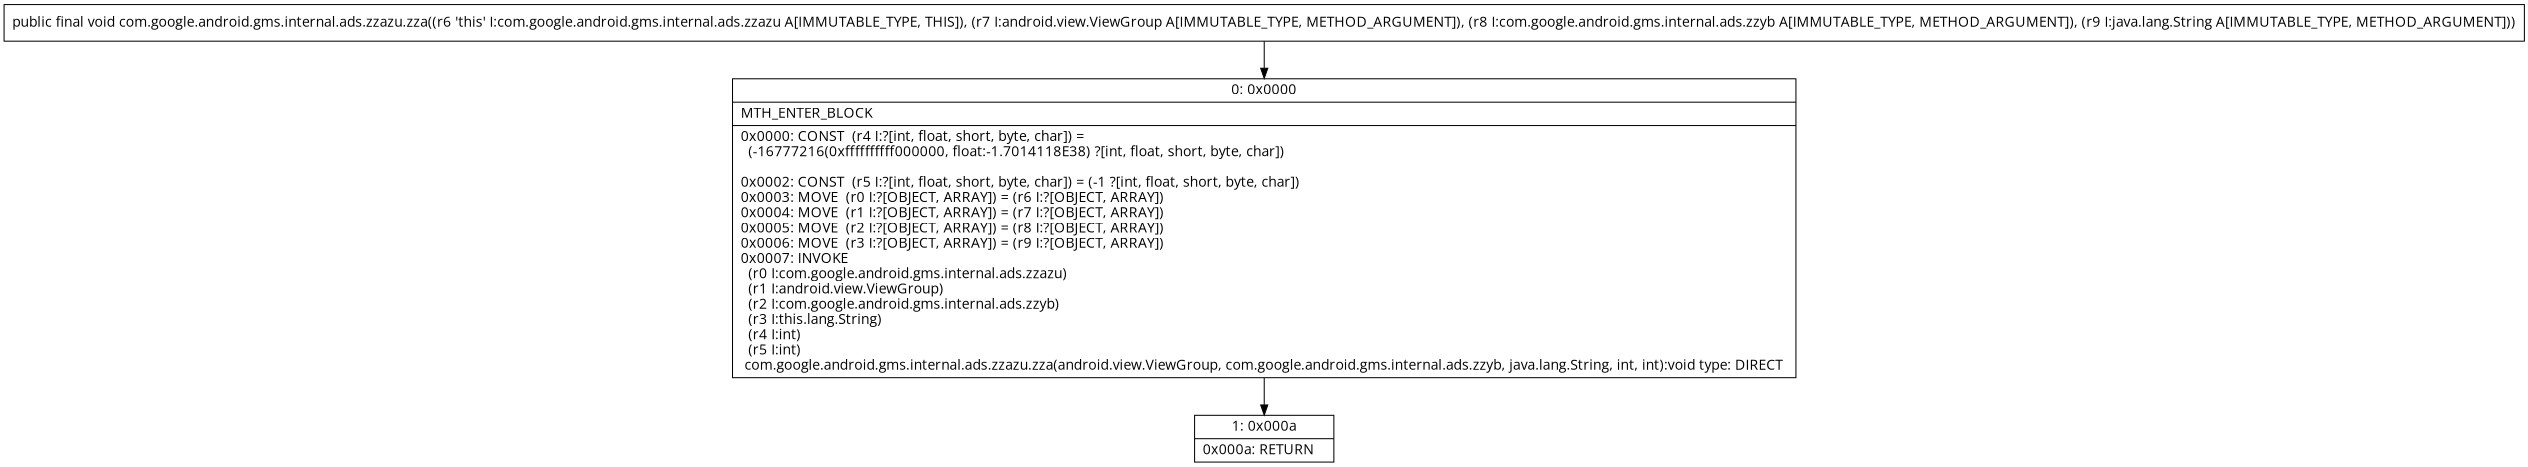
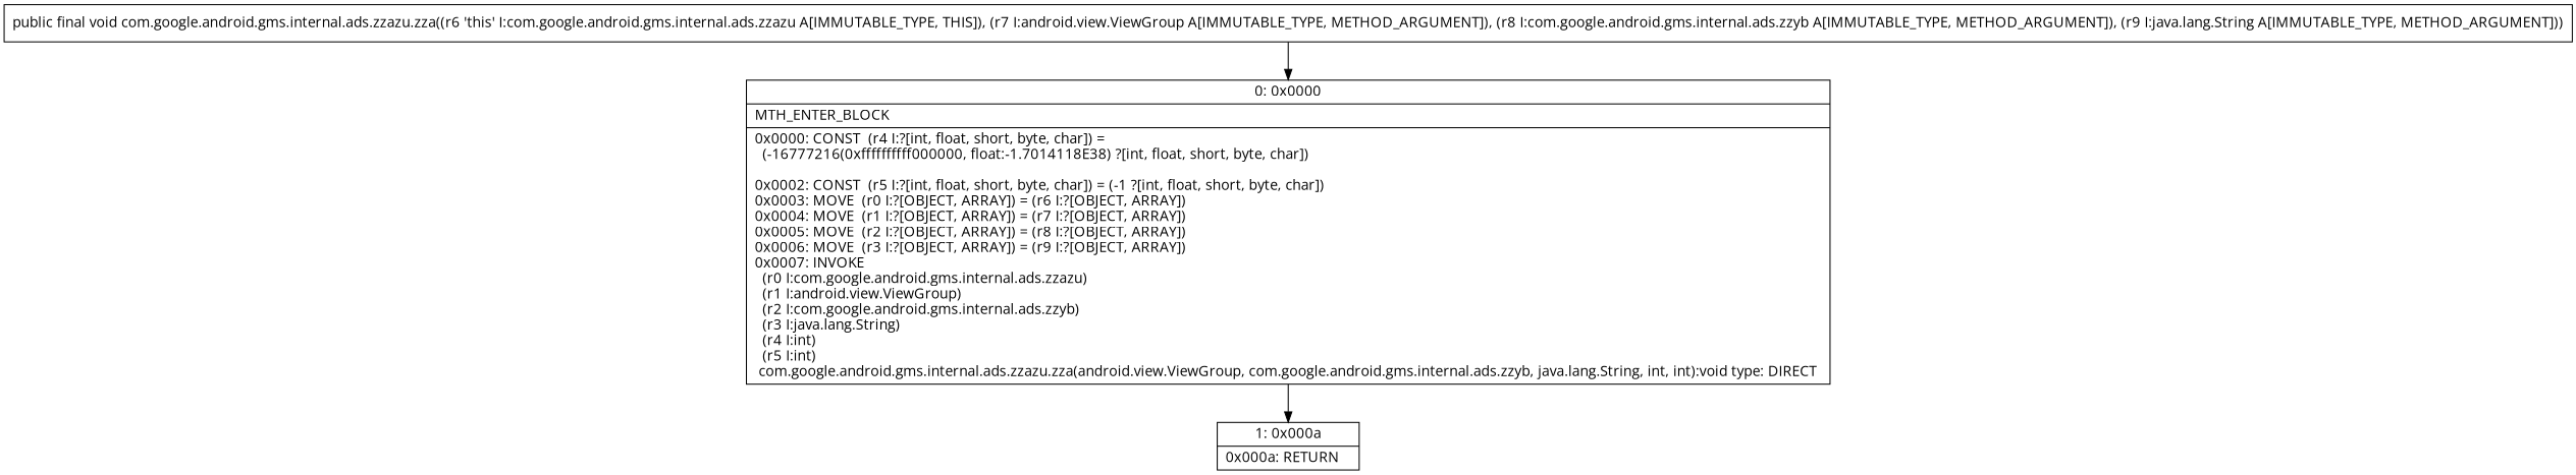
  digraph {
    fontname="Open Sans"
    node [shape=record fontname="Open Sans"]
    edge [fontname="Open Sans"]
-   n1 [label="{0\:\ 0x0000|MTH_ENTER_BLOCK\l|0x0000: CONST  (r4 I:?[int, float, short, byte, char]) = \l  (\-16777216(0xffffffffff000000, float:\-1.7014118E38) ?[int, float, short, byte, char])\l \l0x0002: CONST  (r5 I:?[int, float, short, byte, char]) = (\-1 ?[int, float, short, byte, char]) \l0x0003: MOVE  (r0 I:?[OBJECT, ARRAY]) = (r6 I:?[OBJECT, ARRAY]) \l0x0004: MOVE  (r1 I:?[OBJECT, ARRAY]) = (r7 I:?[OBJECT, ARRAY]) \l0x0005: MOVE  (r2 I:?[OBJECT, ARRAY]) = (r8 I:?[OBJECT, ARRAY]) \l0x0006: MOVE  (r3 I:?[OBJECT, ARRAY]) = (r9 I:?[OBJECT, ARRAY]) \l0x0007: INVOKE  \l  (r0 I:com.google.android.gms.internal.ads.zzazu)\l  (r1 I:android.view.ViewGroup)\l  (r2 I:com.google.android.gms.internal.ads.zzyb)\l  (r3 I:this.lang.String)\l  (r4 I:int)\l  (r5 I:int)\l com.google.android.gms.internal.ads.zzazu.zza(android.view.ViewGroup, com.google.android.gms.internal.ads.zzyb, java.lang.String, int, int):void type: DIRECT \l}"]
+   n1 [label="{0\:\ 0x0000|MTH_ENTER_BLOCK\l|0x0000: CONST  (r4 I:?[int, float, short, byte, char]) = \l  (\-16777216(0xffffffffff000000, float:\-1.7014118E38) ?[int, float, short, byte, char])\l \l0x0002: CONST  (r5 I:?[int, float, short, byte, char]) = (\-1 ?[int, float, short, byte, char]) \l0x0003: MOVE  (r0 I:?[OBJECT, ARRAY]) = (r6 I:?[OBJECT, ARRAY]) \l0x0004: MOVE  (r1 I:?[OBJECT, ARRAY]) = (r7 I:?[OBJECT, ARRAY]) \l0x0005: MOVE  (r2 I:?[OBJECT, ARRAY]) = (r8 I:?[OBJECT, ARRAY]) \l0x0006: MOVE  (r3 I:?[OBJECT, ARRAY]) = (r9 I:?[OBJECT, ARRAY]) \l0x0007: INVOKE  \l  (r0 I:com.google.android.gms.internal.ads.zzazu)\l  (r1 I:android.view.ViewGroup)\l  (r2 I:com.google.android.gms.internal.ads.zzyb)\l  (r3 I:java.lang.String)\l  (r4 I:int)\l  (r5 I:int)\l com.google.android.gms.internal.ads.zzazu.zza(android.view.ViewGroup, com.google.android.gms.internal.ads.zzyb, java.lang.String, int, int):void type: DIRECT \l}"]
    n2 [label="{1\:\ 0x000a|0x000a: RETURN   \l}"]
    n3 [label="{public final void com.google.android.gms.internal.ads.zzazu.zza((r6 'this' I:com.google.android.gms.internal.ads.zzazu A[IMMUTABLE_TYPE, THIS]), (r7 I:android.view.ViewGroup A[IMMUTABLE_TYPE, METHOD_ARGUMENT]), (r8 I:com.google.android.gms.internal.ads.zzyb A[IMMUTABLE_TYPE, METHOD_ARGUMENT]), (r9 I:java.lang.String A[IMMUTABLE_TYPE, METHOD_ARGUMENT])) }"]
    n1 -> n2
    n3 -> n1
  }
